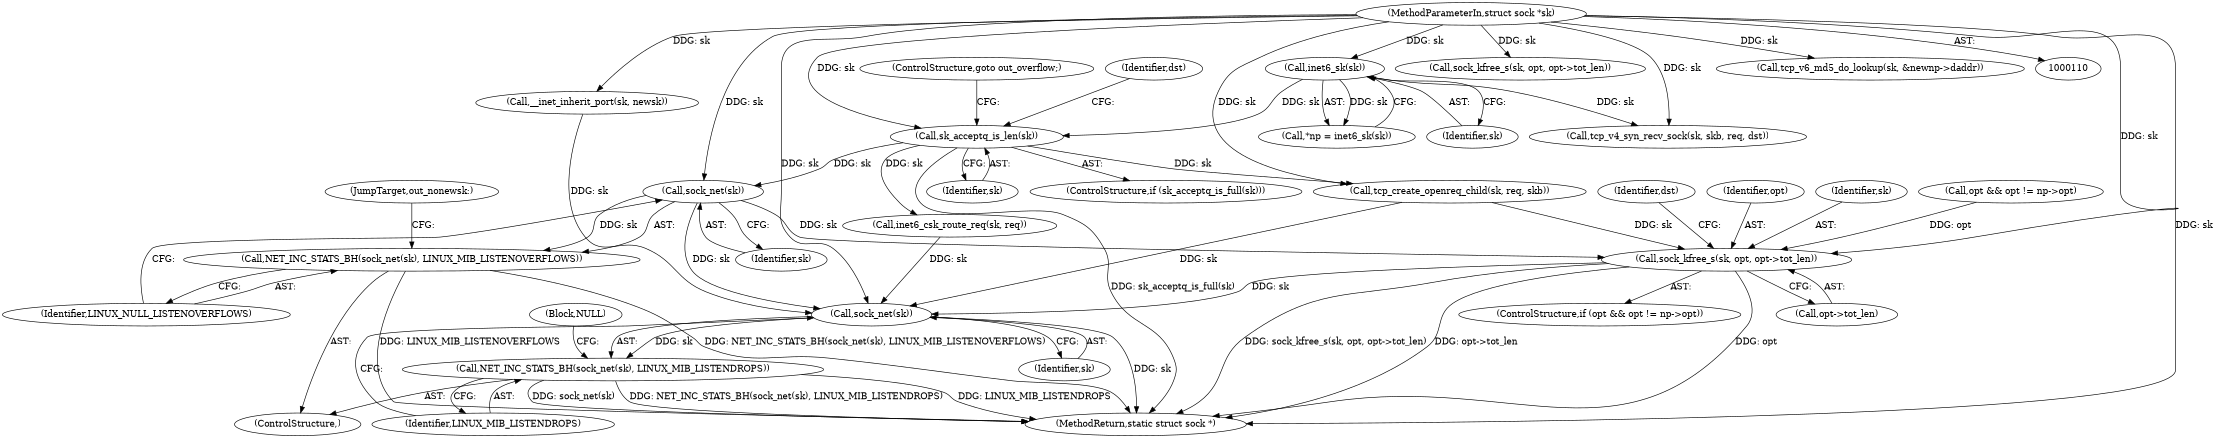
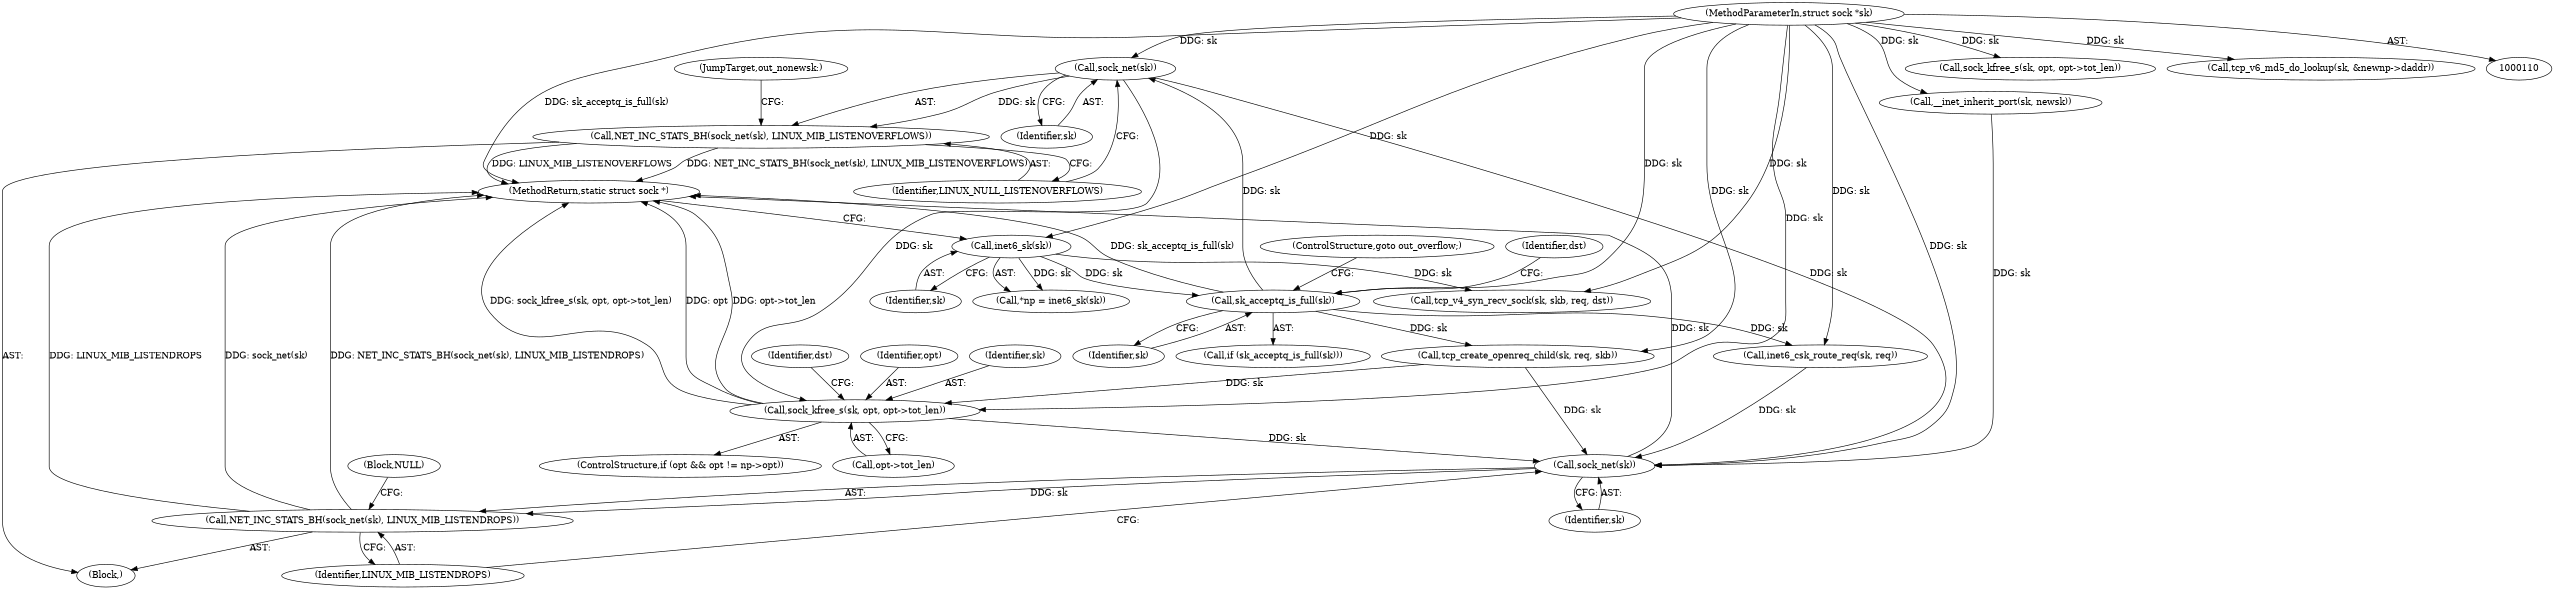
  digraph {
    fontname="DejaVu Serif"
    node [fontname="DejaVu Serif"]
    edge [fontname="DejaVu Serif"]
    n1 [label="(Call,sock_net(sk))"]
    n2 [label="(Call,NET_INC_STATS_BH(sock_net(sk), LINUX_MIB_LISTENOVERFLOWS))"]
    n3 [label="(Call,sock_kfree_s(sk, opt, opt->tot_len))"]
    n4 [label="(Call,sock_net(sk))"]
    n5 [label="(Identifier,sk)"]
    n6 [label="(MethodReturn,static struct sock *)"]
    n7 [label="(Identifier,LINUX_NULL_LISTENOVERFLOWS)"]
-   n8 [label="(ControlStructure,)"]
+   n8 [label="(Block,)"]
    n9 [label="(Call,opt->tot_len)"]
    n10 [label="(ControlStructure,if (opt && opt != np->opt))"]
    n11 [label="(Call,NET_INC_STATS_BH(sock_net(sk), LINUX_MIB_LISTENDROPS))"]
    n12 [label="(Identifier,sk)"]
-   n13 [label="(Call,sk_acceptq_is_len(sk))"]
-   n14 [label="(ControlStructure,if (sk_acceptq_is_full(sk)))"]
+   n13 [label="(Call,sk_acceptq_is_full(sk))"]
+   n14 [label="(Call,if (sk_acceptq_is_full(sk)))"]
    n15 [label="(Call,inet6_csk_route_req(sk, req))"]
    n16 [label="(Call,tcp_create_openreq_child(sk, req, skb))"]
    n17 [label="(Identifier,sk)"]
    n18 [label="(Call,inet6_sk(sk))"]
    n19 [label="(Identifier,sk)"]
    n20 [label="(Call,*np = inet6_sk(sk))"]
    n21 [label="(Call,tcp_v4_syn_recv_sock(sk, skb, req, dst))"]
    n22 [label="(MethodParameterIn,struct sock *sk)"]
    n23 [label="(Call,sock_kfree_s(sk, opt, opt->tot_len))"]
    n24 [label="(Call,__inet_inherit_port(sk, newsk))"]
    n25 [label="(Call,tcp_v6_md5_do_lookup(sk, &newnp->daddr))"]
    1000110
    n27 [label="(Identifier,LINUX_MIB_LISTENDROPS)"]
    n28 [label="(JumpTarget,out_nonewsk:)"]
    n29 [label="(Identifier,dst)"]
    n30 [label="(Identifier,opt)"]
    n31 [label="(ControlStructure,goto out_overflow;)"]
    n32 [label="(Identifier,sk)"]
    n33 [label="(Identifier,dst)"]
    n34 [label="(Block,NULL)"]
-   n35 [label="(Call,opt && opt != np->opt)"]
    n1 -> n2 [label="AST: "]
    n1 -> n2 [label="DDG: sk"]
    n1 -> n3 [label="DDG: sk"]
    n1 -> n4 [label="DDG: sk"]
    n1 -> n5 [label="CFG: "]
    n2 -> n6 [label="DDG: LINUX_MIB_LISTENOVERFLOWS"]
    n2 -> n6 [label="DDG: NET_INC_STATS_BH(sock_net(sk), LINUX_MIB_LISTENOVERFLOWS)"]
    n2 -> n7 [label="CFG: "]
    n2 -> n8 [label="AST: "]
    n3 -> n4 [label="DDG: sk"]
    n3 -> n6 [label="DDG: sock_kfree_s(sk, opt, opt->tot_len)"]
    n3 -> n6 [label="DDG: opt->tot_len"]
    n3 -> n6 [label="DDG: opt"]
    n3 -> n9 [label="CFG: "]
    n3 -> n10 [label="AST: "]
    n4 -> n6 [label="DDG: sk"]
    n4 -> n11 [label="AST: "]
    n4 -> n11 [label="DDG: sk"]
    n4 -> n12 [label="CFG: "]
    n5 -> n1 [label="AST: "]
    n7 -> n1 [label="CFG: "]
    n7 -> n2 [label="AST: "]
    n9 -> n3 [label="AST: "]
    n11 -> n6 [label="DDG: sock_net(sk)"]
    n11 -> n6 [label="DDG: NET_INC_STATS_BH(sock_net(sk), LINUX_MIB_LISTENDROPS)"]
    n11 -> n6 [label="DDG: LINUX_MIB_LISTENDROPS"]
    n11 -> n8 [label="AST: "]
    n11 -> n27 [label="CFG: "]
    n12 -> n4 [label="AST: "]
    n13 -> n1 [label="DDG: sk"]
    n13 -> n6 [label="DDG: sk_acceptq_is_full(sk)"]
    n13 -> n14 [label="AST: "]
    n13 -> n15 [label="DDG: sk"]
    n13 -> n16 [label="DDG: sk"]
    n13 -> n17 [label="CFG: "]
    n15 -> n4 [label="DDG: sk"]
    n16 -> n3 [label="DDG: sk"]
    n16 -> n4 [label="DDG: sk"]
    n17 -> n13 [label="AST: "]
    n18 -> n13 [label="DDG: sk"]
    n18 -> n19 [label="CFG: "]
    n18 -> n20 [label="AST: "]
    n18 -> n20 [label="DDG: sk"]
    n18 -> n21 [label="DDG: sk"]
    n19 -> n18 [label="AST: "]
-   n20 -> n18 [label="CFG: "]
+   n6 -> n18 [label="CFG: "]
    n22 -> n1 [label="DDG: sk"]
    n22 -> n3 [label="DDG: sk"]
    n22 -> n4 [label="DDG: sk"]
-   n22 -> n6 [label="DDG: sk"]
+   n22 -> n6 [label="DDG: sk_acceptq_is_full(sk)"]
    n22 -> n13 [label="DDG: sk"]
+   n22 -> n15 [label="DDG: sk"]
    n22 -> n16 [label="DDG: sk"]
    n22 -> n18 [label="DDG: sk"]
    n22 -> n21 [label="DDG: sk"]
    n22 -> n23 [label="DDG: sk"]
    n22 -> n24 [label="DDG: sk"]
    n22 -> n25 [label="DDG: sk"]
    n22 -> 1000110 [label="AST: "]
    n24 -> n4 [label="DDG: sk"]
    n27 -> n4 [label="CFG: "]
    n27 -> n11 [label="AST: "]
    n28 -> n2 [label="CFG: "]
    n29 -> n3 [label="CFG: "]
    n30 -> n3 [label="AST: "]
    n31 -> n13 [label="CFG: "]
    n32 -> n3 [label="AST: "]
    n33 -> n13 [label="CFG: "]
    n34 -> n11 [label="CFG: "]
-   n35 -> n3 [label="DDG: opt"]
  }
